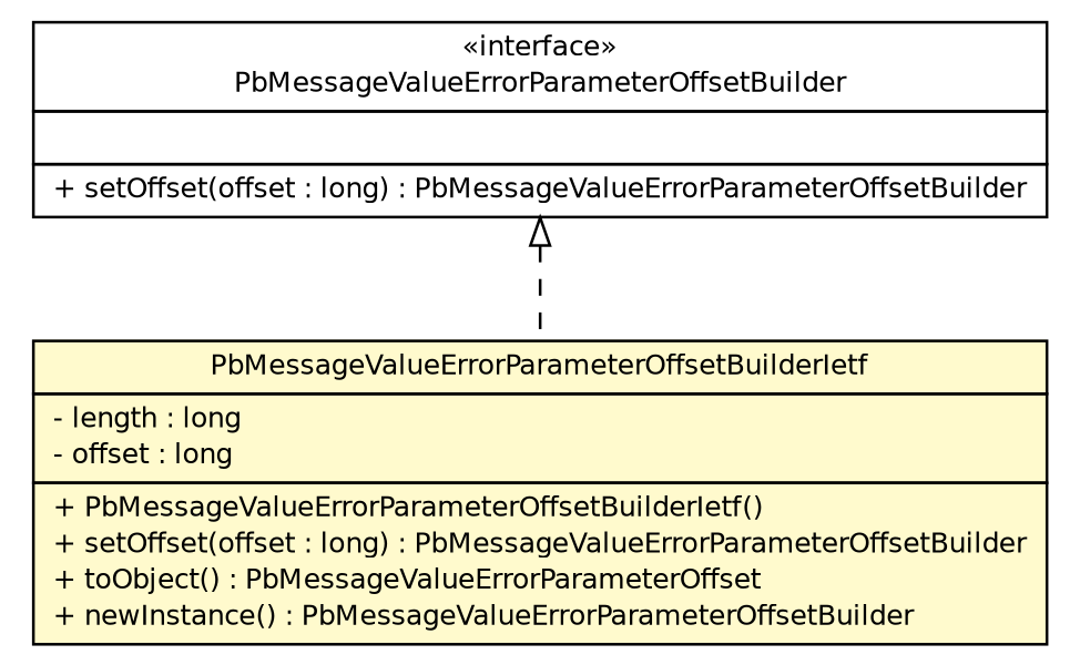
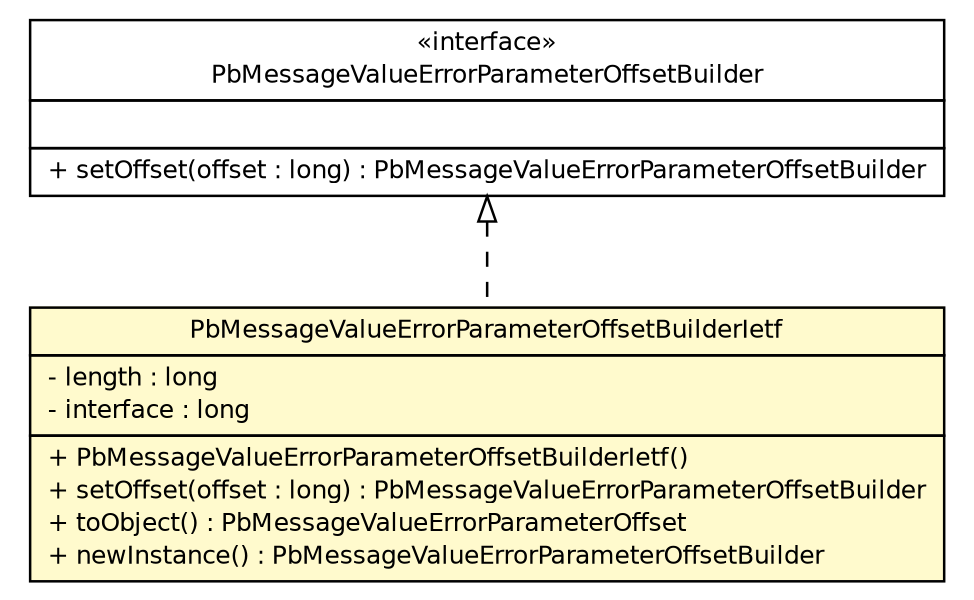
  digraph {
    nodesep=0.25
    ranksep=0.5
    node [fontcolor=black fontname=Helvetica fontsize=10.0 shape=plaintext]
-   n1 [label=<<table title="org.ietf.nea.pb.message.util.PbMessageValueErrorParameterOffsetBuilderIetf" border="0" cellborder="1" cellspacing="0" cellpadding="2" port="p" bgcolor="lemonChiffon" href="./PbMessageValueErrorParameterOffsetBuilderIetf.html"> 		<tr><td><table border="0" cellspacing="0" cellpadding="1"> <tr><td align="center" balign="center"> PbMessageValueErrorParameterOffsetBuilderIetf </td></tr> 		</table></td></tr> 		<tr><td><table border="0" cellspacing="0" cellpadding="1"> <tr><td align="left" balign="left"> - length : long </td></tr> <tr><td align="left" balign="left"> - offset : long </td></tr> 		</table></td></tr> 		<tr><td><table border="0" cellspacing="0" cellpadding="1"> <tr><td align="left" balign="left"> + PbMessageValueErrorParameterOffsetBuilderIetf() </td></tr> <tr><td align="left" balign="left"> + setOffset(offset : long) : PbMessageValueErrorParameterOffsetBuilder </td></tr> <tr><td align="left" balign="left"> + toObject() : PbMessageValueErrorParameterOffset </td></tr> <tr><td align="left" balign="left"> + newInstance() : PbMessageValueErrorParameterOffsetBuilder </td></tr> 		</table></td></tr> 		</table>>]
+   n1 [label=<<table title="org.ietf.nea.pb.message.util.PbMessageValueErrorParameterOffsetBuilderIetf" border="0" cellborder="1" cellspacing="0" cellpadding="2" port="p" bgcolor="lemonChiffon" href="./PbMessageValueErrorParameterOffsetBuilderIetf.html"> 		<tr><td><table border="0" cellspacing="0" cellpadding="1"> <tr><td align="center" balign="center"> PbMessageValueErrorParameterOffsetBuilderIetf </td></tr> 		</table></td></tr> 		<tr><td><table border="0" cellspacing="0" cellpadding="1"> <tr><td align="left" balign="left"> - length : long </td></tr> <tr><td align="left" balign="left"> - interface : long </td></tr> 		</table></td></tr> 		<tr><td><table border="0" cellspacing="0" cellpadding="1"> <tr><td align="left" balign="left"> + PbMessageValueErrorParameterOffsetBuilderIetf() </td></tr> <tr><td align="left" balign="left"> + setOffset(offset : long) : PbMessageValueErrorParameterOffsetBuilder </td></tr> <tr><td align="left" balign="left"> + toObject() : PbMessageValueErrorParameterOffset </td></tr> <tr><td align="left" balign="left"> + newInstance() : PbMessageValueErrorParameterOffsetBuilder </td></tr> 		</table></td></tr> 		</table>>]
    n2 [label=<<table title="org.ietf.nea.pb.message.util.PbMessageValueErrorParameterOffsetBuilder" border="0" cellborder="1" cellspacing="0" cellpadding="2" port="p" href="./PbMessageValueErrorParameterOffsetBuilder.html"> 		<tr><td><table border="0" cellspacing="0" cellpadding="1"> <tr><td align="center" balign="center"> &#171;interface&#187; </td></tr> <tr><td align="center" balign="center"> PbMessageValueErrorParameterOffsetBuilder </td></tr> 		</table></td></tr> 		<tr><td><table border="0" cellspacing="0" cellpadding="1"> <tr><td align="left" balign="left">  </td></tr> 		</table></td></tr> 		<tr><td><table border="0" cellspacing="0" cellpadding="1"> <tr><td align="left" balign="left"> + setOffset(offset : long) : PbMessageValueErrorParameterOffsetBuilder </td></tr> 		</table></td></tr> 		</table>>]
    n2 -> n1 [arrowtail=empty dir=back fontname=Helvetica fontsize=10 headport=p labelfontname=Helvetica labelfontsize=10 style=dashed tailport=p]
  }
